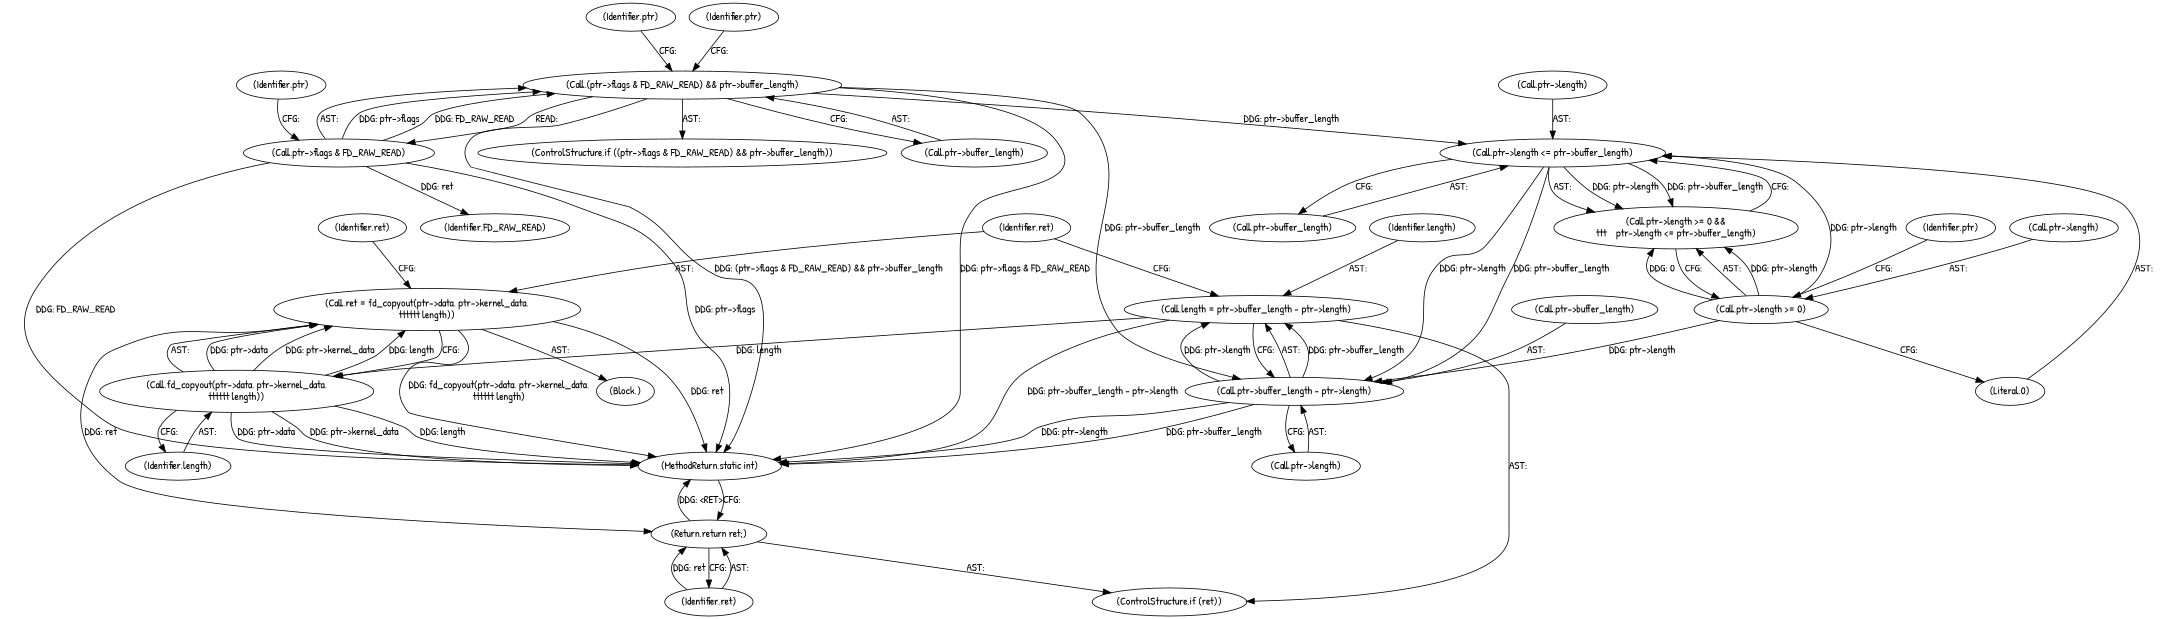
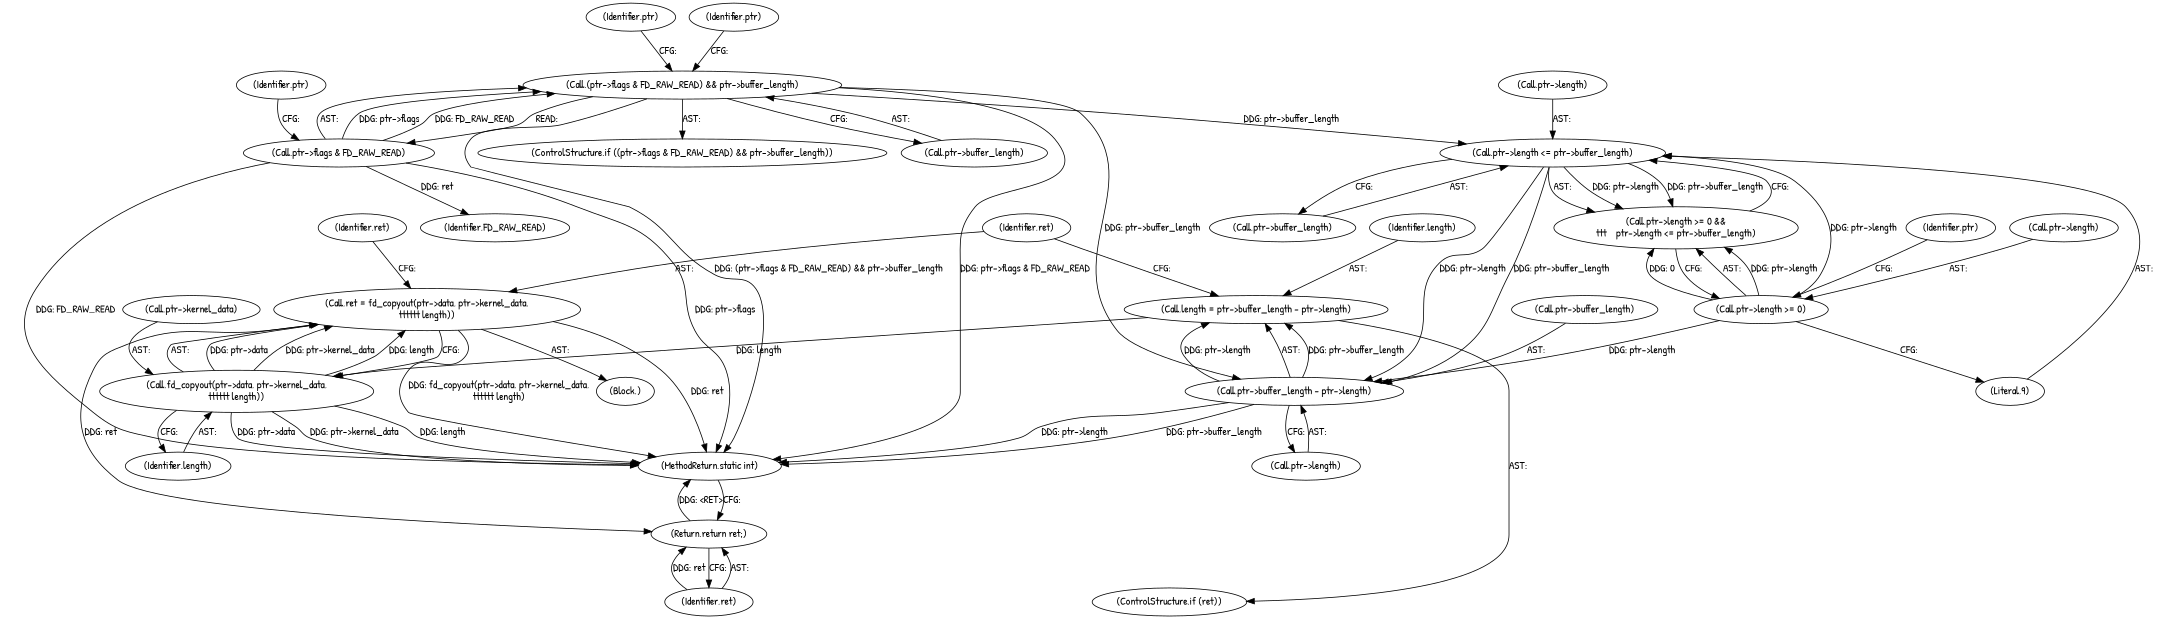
  digraph {
    fontname="Patrick Hand"
    node [fontname="Patrick Hand"]
    edge [fontname="Patrick Hand"]
    n1 [label="(Call,ret = fd_copyout(ptr->data, ptr->kernel_data,\n\t\t\t\t\t\t length))"]
    n2 [label="(Call,fd_copyout(ptr->data, ptr->kernel_data,\n\t\t\t\t\t\t length))"]
    n3 [label="(Return,return ret;)"]
    n4 [label="(MethodReturn,static int)"]
    n5 [label="(Block,)"]
    n6 [label="(Identifier,length)"]
    n7 [label="(ControlStructure,if (ret))"]
    n8 [label="(Identifier,ret)"]
    n9 [label="(Call,length = ptr->buffer_length - ptr->length)"]
    n10 [label="(Call,ptr->buffer_length - ptr->length)"]
    n11 [label="(Call,ptr->length)"]
    n12 [label="(Call,(ptr->flags & FD_RAW_READ) && ptr->buffer_length)"]
    n13 [label="(Call,ptr->flags & FD_RAW_READ)"]
    n14 [label="(Call,ptr->length <= ptr->buffer_length)"]
    n15 [label="(ControlStructure,if ((ptr->flags & FD_RAW_READ) && ptr->buffer_length))"]
    n16 [label="(Call,ptr->buffer_length)"]
    n17 [label="(Identifier,FD_RAW_READ)"]
    n18 [label="(Call,ptr->buffer_length)"]
    n19 [label="(Call,ptr->length >= 0 &&\n\t\t\t    ptr->length <= ptr->buffer_length)"]
    n20 [label="(Call,ptr->length >= 0)"]
-   n21 [label="(Literal,0)"]
+   n21 [label="(Literal,9)"]
    n22 [label="(Identifier,ret)"]
    n23 [label="(Identifier,ptr)"]
    n24 [label="(Call,ptr->buffer_length)"]
    n25 [label="(Call,ptr->length)"]
    n26 [label="(Identifier,ptr)"]
    n27 [label="(Identifier,ptr)"]
    n28 [label="(Call,ptr->length)"]
    n29 [label="(Identifier,ret)"]
    n30 [label="(Identifier,ptr)"]
+   n31 [label="(Call,ptr->kernel_data)"]
    n32 [label="(Identifier,length)"]
    n1 -> n2 [label="CFG: "]
    n1 -> n3 [label="DDG: ret"]
    n1 -> n4 [label="DDG: fd_copyout(ptr->data, ptr->kernel_data,\n\t\t\t\t\t\t length)"]
    n1 -> n4 [label="DDG: ret"]
    n1 -> n5 [label="AST: "]
    n2 -> n1 [label="AST: "]
    n2 -> n1 [label="DDG: ptr->data"]
    n2 -> n1 [label="DDG: ptr->kernel_data"]
    n2 -> n1 [label="DDG: length"]
    n2 -> n4 [label="DDG: length"]
    n2 -> n4 [label="DDG: ptr->data"]
    n2 -> n4 [label="DDG: ptr->kernel_data"]
    n2 -> n6 [label="CFG: "]
    n3 -> n4 [label="DDG: <RET>"]
-   n3 -> n7 [label="AST: "]
    n3 -> n8 [label="CFG: "]
    n4 -> n3 [label="CFG: "]
    n6 -> n2 [label="AST: "]
    n8 -> n3 [label="AST: "]
    n8 -> n3 [label="DDG: ret"]
    n9 -> n2 [label="DDG: length"]
-   n9 -> n4 [label="DDG: ptr->buffer_length - ptr->length"]
    n9 -> n7 [label="AST: "]
-   n9 -> n10 [label="CFG: "]
    n10 -> n4 [label="DDG: ptr->buffer_length"]
    n10 -> n4 [label="DDG: ptr->length"]
    n10 -> n9 [label="AST: "]
    n10 -> n9 [label="DDG: ptr->buffer_length"]
    n10 -> n9 [label="DDG: ptr->length"]
    n10 -> n11 [label="CFG: "]
    n11 -> n10 [label="AST: "]
    n12 -> n4 [label="DDG: (ptr->flags & FD_RAW_READ) && ptr->buffer_length"]
    n12 -> n4 [label="DDG: ptr->flags & FD_RAW_READ"]
    n12 -> n10 [label="DDG: ptr->buffer_length"]
    n12 -> n13 [label="READ: "]
    n12 -> n14 [label="DDG: ptr->buffer_length"]
    n12 -> n15 [label="AST: "]
    n12 -> n16 [label="CFG: "]
    n13 -> n4 [label="DDG: ptr->flags"]
    n13 -> n4 [label="DDG: FD_RAW_READ"]
    n13 -> n12 [label="AST: "]
    n13 -> n12 [label="DDG: ptr->flags"]
    n13 -> n12 [label="DDG: FD_RAW_READ"]
    n13 -> n17 [label="DDG: ret"]
    n14 -> n10 [label="DDG: ptr->buffer_length"]
    n14 -> n10 [label="DDG: ptr->length"]
    n14 -> n18 [label="CFG: "]
    n14 -> n19 [label="AST: "]
    n14 -> n19 [label="DDG: ptr->length"]
    n14 -> n19 [label="DDG: ptr->buffer_length"]
    n16 -> n12 [label="AST: "]
    n18 -> n14 [label="AST: "]
    n19 -> n14 [label="CFG: "]
    n19 -> n20 [label="CFG: "]
    n20 -> n10 [label="DDG: ptr->length"]
    n20 -> n14 [label="DDG: ptr->length"]
    n20 -> n19 [label="AST: "]
    n20 -> n19 [label="DDG: ptr->length"]
    n20 -> n19 [label="DDG: 0"]
    n20 -> n21 [label="CFG: "]
    n21 -> n14 [label="AST: "]
    n22 -> n1 [label="AST: "]
    n22 -> n9 [label="CFG: "]
    n23 -> n20 [label="CFG: "]
    n24 -> n10 [label="AST: "]
    n25 -> n20 [label="AST: "]
    n26 -> n12 [label="CFG: "]
    n27 -> n13 [label="CFG: "]
    n28 -> n14 [label="AST: "]
    n29 -> n1 [label="CFG: "]
    n30 -> n12 [label="CFG: "]
+   n31 -> n2 [label="AST: "]
    n32 -> n9 [label="AST: "]
  }
